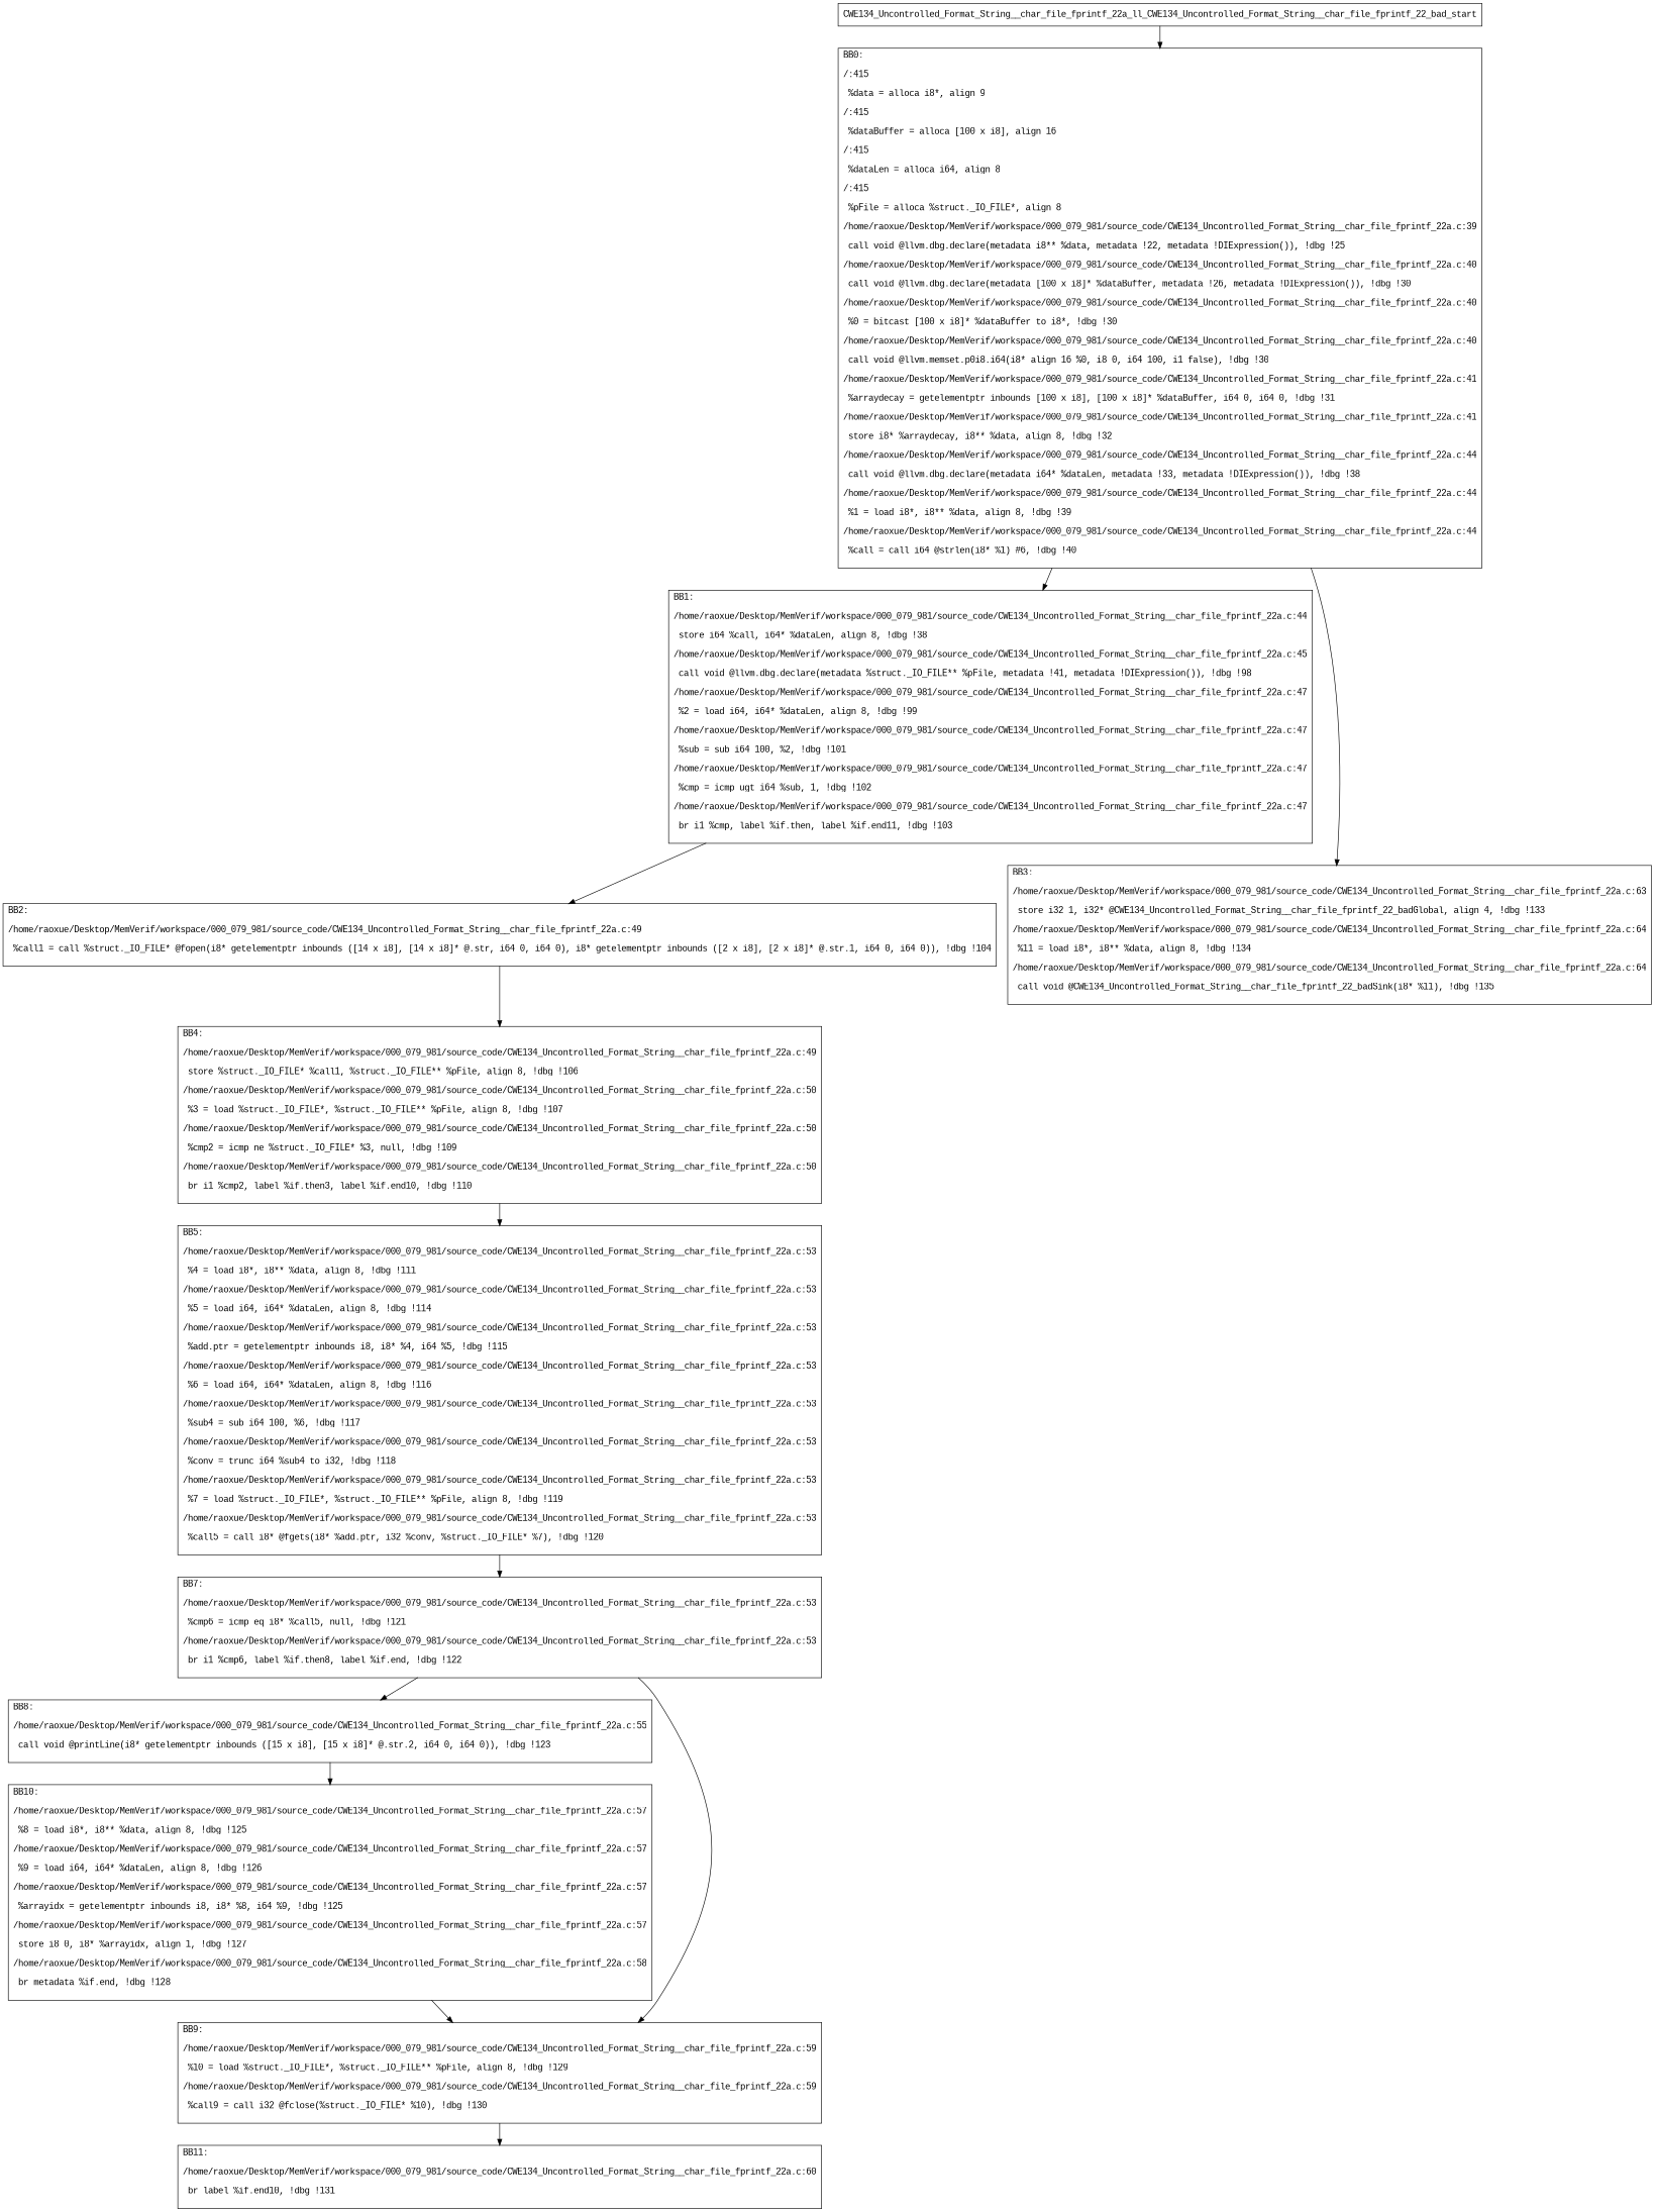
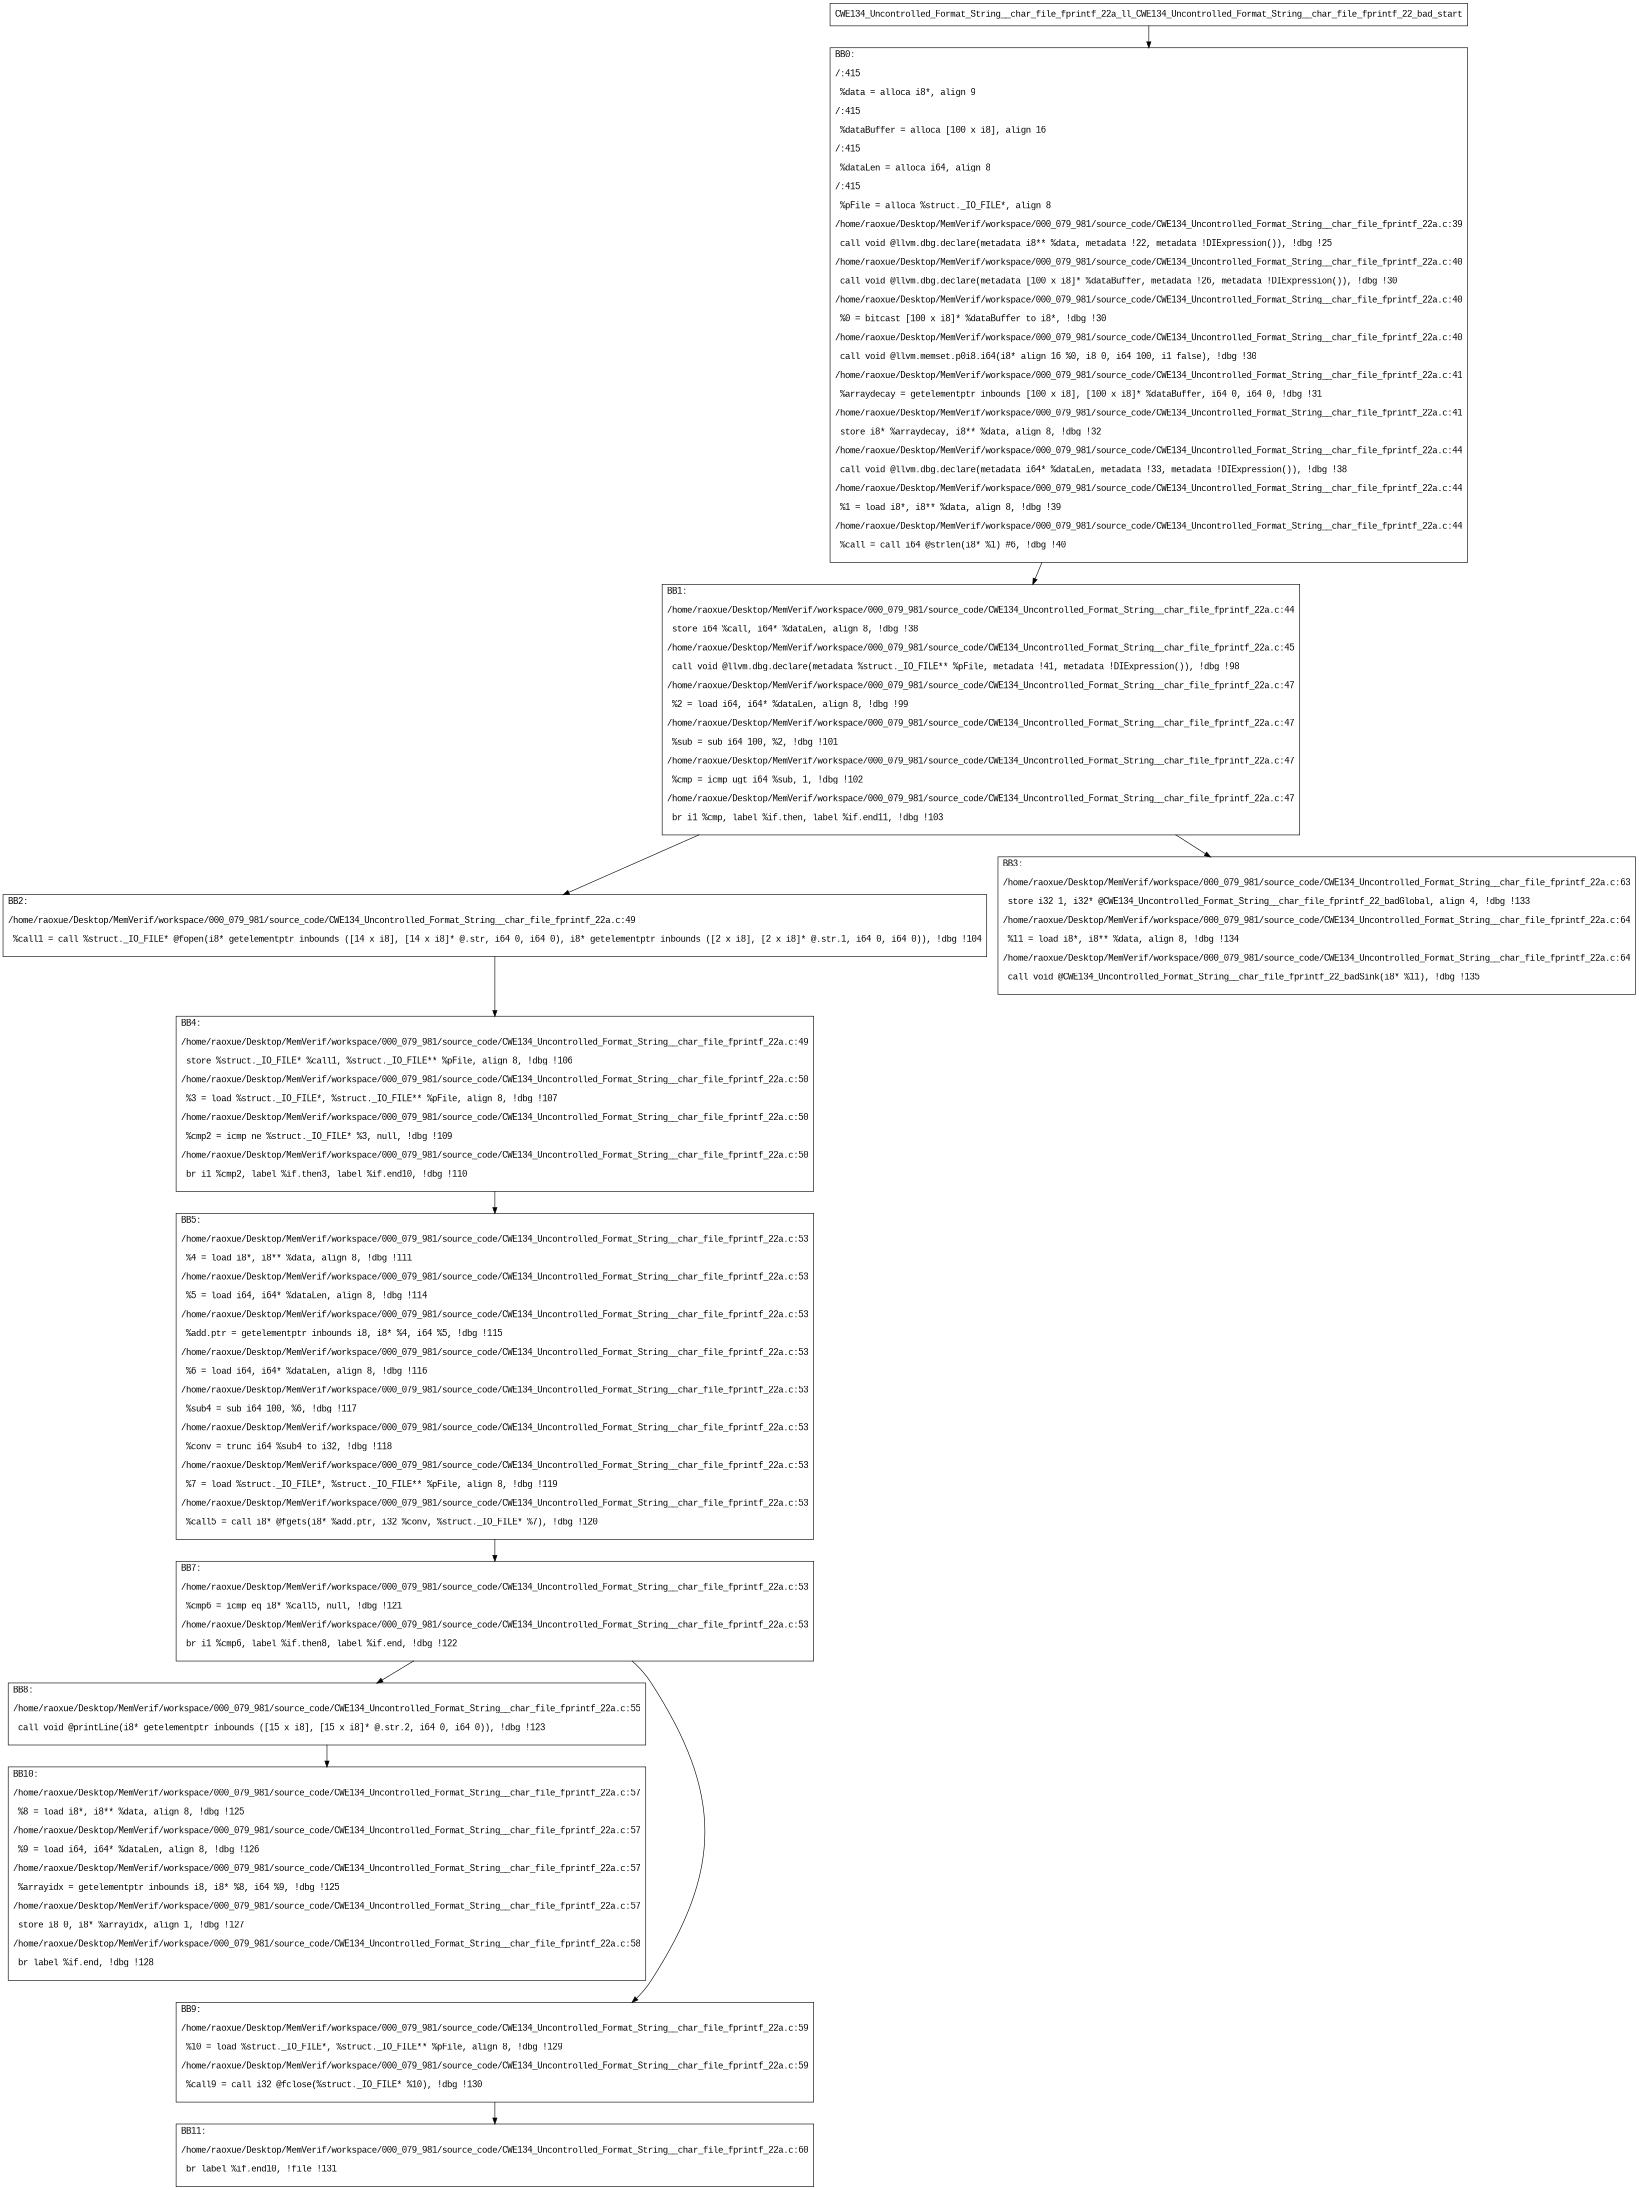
  digraph {
    fontname="Liberation Mono"
    node [fontname="Liberation Mono" shape=record]
    edge [fontname="Liberation Mono"]
    n1 [label="{CWE134_Uncontrolled_Format_String__char_file_fprintf_22a_ll_CWE134_Uncontrolled_Format_String__char_file_fprintf_22_bad_start}"]
    n2 [label="{BB0:\l\l/:415\l\n  %data = alloca i8*, align 9\l\n/:415\l\n  %dataBuffer = alloca [100 x i8], align 16\l\n/:415\l\n  %dataLen = alloca i64, align 8\l\n/:415\l\n  %pFile = alloca %struct._IO_FILE*, align 8\l\n/home/raoxue/Desktop/MemVerif/workspace/000_079_981/source_code/CWE134_Uncontrolled_Format_String__char_file_fprintf_22a.c:39\l\n  call void @llvm.dbg.declare(metadata i8** %data, metadata !22, metadata !DIExpression()), !dbg !25\l\n/home/raoxue/Desktop/MemVerif/workspace/000_079_981/source_code/CWE134_Uncontrolled_Format_String__char_file_fprintf_22a.c:40\l\n  call void @llvm.dbg.declare(metadata [100 x i8]* %dataBuffer, metadata !26, metadata !DIExpression()), !dbg !30\l\n/home/raoxue/Desktop/MemVerif/workspace/000_079_981/source_code/CWE134_Uncontrolled_Format_String__char_file_fprintf_22a.c:40\l\n  %0 = bitcast [100 x i8]* %dataBuffer to i8*, !dbg !30\l\n/home/raoxue/Desktop/MemVerif/workspace/000_079_981/source_code/CWE134_Uncontrolled_Format_String__char_file_fprintf_22a.c:40\l\n  call void @llvm.memset.p0i8.i64(i8* align 16 %0, i8 0, i64 100, i1 false), !dbg !30\l\n/home/raoxue/Desktop/MemVerif/workspace/000_079_981/source_code/CWE134_Uncontrolled_Format_String__char_file_fprintf_22a.c:41\l\n  %arraydecay = getelementptr inbounds [100 x i8], [100 x i8]* %dataBuffer, i64 0, i64 0, !dbg !31\l\n/home/raoxue/Desktop/MemVerif/workspace/000_079_981/source_code/CWE134_Uncontrolled_Format_String__char_file_fprintf_22a.c:41\l\n  store i8* %arraydecay, i8** %data, align 8, !dbg !32\l\n/home/raoxue/Desktop/MemVerif/workspace/000_079_981/source_code/CWE134_Uncontrolled_Format_String__char_file_fprintf_22a.c:44\l\n  call void @llvm.dbg.declare(metadata i64* %dataLen, metadata !33, metadata !DIExpression()), !dbg !38\l\n/home/raoxue/Desktop/MemVerif/workspace/000_079_981/source_code/CWE134_Uncontrolled_Format_String__char_file_fprintf_22a.c:44\l\n  %1 = load i8*, i8** %data, align 8, !dbg !39\l\n/home/raoxue/Desktop/MemVerif/workspace/000_079_981/source_code/CWE134_Uncontrolled_Format_String__char_file_fprintf_22a.c:44\l\n  %call = call i64 @strlen(i8* %1) #6, !dbg !40\l\n}"]
    n3 [label="{BB1:\l\l/home/raoxue/Desktop/MemVerif/workspace/000_079_981/source_code/CWE134_Uncontrolled_Format_String__char_file_fprintf_22a.c:44\l\n  store i64 %call, i64* %dataLen, align 8, !dbg !38\l\n/home/raoxue/Desktop/MemVerif/workspace/000_079_981/source_code/CWE134_Uncontrolled_Format_String__char_file_fprintf_22a.c:45\l\n  call void @llvm.dbg.declare(metadata %struct._IO_FILE** %pFile, metadata !41, metadata !DIExpression()), !dbg !98\l\n/home/raoxue/Desktop/MemVerif/workspace/000_079_981/source_code/CWE134_Uncontrolled_Format_String__char_file_fprintf_22a.c:47\l\n  %2 = load i64, i64* %dataLen, align 8, !dbg !99\l\n/home/raoxue/Desktop/MemVerif/workspace/000_079_981/source_code/CWE134_Uncontrolled_Format_String__char_file_fprintf_22a.c:47\l\n  %sub = sub i64 100, %2, !dbg !101\l\n/home/raoxue/Desktop/MemVerif/workspace/000_079_981/source_code/CWE134_Uncontrolled_Format_String__char_file_fprintf_22a.c:47\l\n  %cmp = icmp ugt i64 %sub, 1, !dbg !102\l\n/home/raoxue/Desktop/MemVerif/workspace/000_079_981/source_code/CWE134_Uncontrolled_Format_String__char_file_fprintf_22a.c:47\l\n  br i1 %cmp, label %if.then, label %if.end11, !dbg !103\l\n}"]
    n4 [label="{BB2:\l\l/home/raoxue/Desktop/MemVerif/workspace/000_079_981/source_code/CWE134_Uncontrolled_Format_String__char_file_fprintf_22a.c:49\l\n  %call1 = call %struct._IO_FILE* @fopen(i8* getelementptr inbounds ([14 x i8], [14 x i8]* @.str, i64 0, i64 0), i8* getelementptr inbounds ([2 x i8], [2 x i8]* @.str.1, i64 0, i64 0)), !dbg !104\l\n}"]
    n5 [label="{BB3:\l\l/home/raoxue/Desktop/MemVerif/workspace/000_079_981/source_code/CWE134_Uncontrolled_Format_String__char_file_fprintf_22a.c:63\l\n  store i32 1, i32* @CWE134_Uncontrolled_Format_String__char_file_fprintf_22_badGlobal, align 4, !dbg !133\l\n/home/raoxue/Desktop/MemVerif/workspace/000_079_981/source_code/CWE134_Uncontrolled_Format_String__char_file_fprintf_22a.c:64\l\n  %11 = load i8*, i8** %data, align 8, !dbg !134\l\n/home/raoxue/Desktop/MemVerif/workspace/000_079_981/source_code/CWE134_Uncontrolled_Format_String__char_file_fprintf_22a.c:64\l\n  call void @CWE134_Uncontrolled_Format_String__char_file_fprintf_22_badSink(i8* %11), !dbg !135\l\n}"]
    n6 [label="{BB4:\l\l/home/raoxue/Desktop/MemVerif/workspace/000_079_981/source_code/CWE134_Uncontrolled_Format_String__char_file_fprintf_22a.c:49\l\n  store %struct._IO_FILE* %call1, %struct._IO_FILE** %pFile, align 8, !dbg !106\l\n/home/raoxue/Desktop/MemVerif/workspace/000_079_981/source_code/CWE134_Uncontrolled_Format_String__char_file_fprintf_22a.c:50\l\n  %3 = load %struct._IO_FILE*, %struct._IO_FILE** %pFile, align 8, !dbg !107\l\n/home/raoxue/Desktop/MemVerif/workspace/000_079_981/source_code/CWE134_Uncontrolled_Format_String__char_file_fprintf_22a.c:50\l\n  %cmp2 = icmp ne %struct._IO_FILE* %3, null, !dbg !109\l\n/home/raoxue/Desktop/MemVerif/workspace/000_079_981/source_code/CWE134_Uncontrolled_Format_String__char_file_fprintf_22a.c:50\l\n  br i1 %cmp2, label %if.then3, label %if.end10, !dbg !110\l\n}"]
    n7 [label="{BB5:\l\l/home/raoxue/Desktop/MemVerif/workspace/000_079_981/source_code/CWE134_Uncontrolled_Format_String__char_file_fprintf_22a.c:53\l\n  %4 = load i8*, i8** %data, align 8, !dbg !111\l\n/home/raoxue/Desktop/MemVerif/workspace/000_079_981/source_code/CWE134_Uncontrolled_Format_String__char_file_fprintf_22a.c:53\l\n  %5 = load i64, i64* %dataLen, align 8, !dbg !114\l\n/home/raoxue/Desktop/MemVerif/workspace/000_079_981/source_code/CWE134_Uncontrolled_Format_String__char_file_fprintf_22a.c:53\l\n  %add.ptr = getelementptr inbounds i8, i8* %4, i64 %5, !dbg !115\l\n/home/raoxue/Desktop/MemVerif/workspace/000_079_981/source_code/CWE134_Uncontrolled_Format_String__char_file_fprintf_22a.c:53\l\n  %6 = load i64, i64* %dataLen, align 8, !dbg !116\l\n/home/raoxue/Desktop/MemVerif/workspace/000_079_981/source_code/CWE134_Uncontrolled_Format_String__char_file_fprintf_22a.c:53\l\n  %sub4 = sub i64 100, %6, !dbg !117\l\n/home/raoxue/Desktop/MemVerif/workspace/000_079_981/source_code/CWE134_Uncontrolled_Format_String__char_file_fprintf_22a.c:53\l\n  %conv = trunc i64 %sub4 to i32, !dbg !118\l\n/home/raoxue/Desktop/MemVerif/workspace/000_079_981/source_code/CWE134_Uncontrolled_Format_String__char_file_fprintf_22a.c:53\l\n  %7 = load %struct._IO_FILE*, %struct._IO_FILE** %pFile, align 8, !dbg !119\l\n/home/raoxue/Desktop/MemVerif/workspace/000_079_981/source_code/CWE134_Uncontrolled_Format_String__char_file_fprintf_22a.c:53\l\n  %call5 = call i8* @fgets(i8* %add.ptr, i32 %conv, %struct._IO_FILE* %7), !dbg !120\l\n}"]
    n8 [label="{BB7:\l\l/home/raoxue/Desktop/MemVerif/workspace/000_079_981/source_code/CWE134_Uncontrolled_Format_String__char_file_fprintf_22a.c:53\l\n  %cmp6 = icmp eq i8* %call5, null, !dbg !121\l\n/home/raoxue/Desktop/MemVerif/workspace/000_079_981/source_code/CWE134_Uncontrolled_Format_String__char_file_fprintf_22a.c:53\l\n  br i1 %cmp6, label %if.then8, label %if.end, !dbg !122\l\n}"]
    n9 [label="{BB8:\l\l/home/raoxue/Desktop/MemVerif/workspace/000_079_981/source_code/CWE134_Uncontrolled_Format_String__char_file_fprintf_22a.c:55\l\n  call void @printLine(i8* getelementptr inbounds ([15 x i8], [15 x i8]* @.str.2, i64 0, i64 0)), !dbg !123\l\n}"]
    n10 [label="{BB9:\l\l/home/raoxue/Desktop/MemVerif/workspace/000_079_981/source_code/CWE134_Uncontrolled_Format_String__char_file_fprintf_22a.c:59\l\n  %10 = load %struct._IO_FILE*, %struct._IO_FILE** %pFile, align 8, !dbg !129\l\n/home/raoxue/Desktop/MemVerif/workspace/000_079_981/source_code/CWE134_Uncontrolled_Format_String__char_file_fprintf_22a.c:59\l\n  %call9 = call i32 @fclose(%struct._IO_FILE* %10), !dbg !130\l\n}"]
-   n11 [label="{BB10:\l\l/home/raoxue/Desktop/MemVerif/workspace/000_079_981/source_code/CWE134_Uncontrolled_Format_String__char_file_fprintf_22a.c:57\l\n  %8 = load i8*, i8** %data, align 8, !dbg !125\l\n/home/raoxue/Desktop/MemVerif/workspace/000_079_981/source_code/CWE134_Uncontrolled_Format_String__char_file_fprintf_22a.c:57\l\n  %9 = load i64, i64* %dataLen, align 8, !dbg !126\l\n/home/raoxue/Desktop/MemVerif/workspace/000_079_981/source_code/CWE134_Uncontrolled_Format_String__char_file_fprintf_22a.c:57\l\n  %arrayidx = getelementptr inbounds i8, i8* %8, i64 %9, !dbg !125\l\n/home/raoxue/Desktop/MemVerif/workspace/000_079_981/source_code/CWE134_Uncontrolled_Format_String__char_file_fprintf_22a.c:57\l\n  store i8 0, i8* %arrayidx, align 1, !dbg !127\l\n/home/raoxue/Desktop/MemVerif/workspace/000_079_981/source_code/CWE134_Uncontrolled_Format_String__char_file_fprintf_22a.c:58\l\n  br metadata %if.end, !dbg !128\l\n}"]
-   n12 [label="{BB11:\l\l/home/raoxue/Desktop/MemVerif/workspace/000_079_981/source_code/CWE134_Uncontrolled_Format_String__char_file_fprintf_22a.c:60\l\n  br label %if.end10, !dbg !131\l\n}"]
+   n11 [label="{BB10:\l\l/home/raoxue/Desktop/MemVerif/workspace/000_079_981/source_code/CWE134_Uncontrolled_Format_String__char_file_fprintf_22a.c:57\l\n  %8 = load i8*, i8** %data, align 8, !dbg !125\l\n/home/raoxue/Desktop/MemVerif/workspace/000_079_981/source_code/CWE134_Uncontrolled_Format_String__char_file_fprintf_22a.c:57\l\n  %9 = load i64, i64* %dataLen, align 8, !dbg !126\l\n/home/raoxue/Desktop/MemVerif/workspace/000_079_981/source_code/CWE134_Uncontrolled_Format_String__char_file_fprintf_22a.c:57\l\n  %arrayidx = getelementptr inbounds i8, i8* %8, i64 %9, !dbg !125\l\n/home/raoxue/Desktop/MemVerif/workspace/000_079_981/source_code/CWE134_Uncontrolled_Format_String__char_file_fprintf_22a.c:57\l\n  store i8 0, i8* %arrayidx, align 1, !dbg !127\l\n/home/raoxue/Desktop/MemVerif/workspace/000_079_981/source_code/CWE134_Uncontrolled_Format_String__char_file_fprintf_22a.c:58\l\n  br label %if.end, !dbg !128\l\n}"]
+   n12 [label="{BB11:\l\l/home/raoxue/Desktop/MemVerif/workspace/000_079_981/source_code/CWE134_Uncontrolled_Format_String__char_file_fprintf_22a.c:60\l\n  br label %if.end10, !file !131\l\n}"]
    n1 -> n2
    n2 -> n3
    n3 -> n4
-   n2 -> n5
+   n3 -> n5
    n4 -> n6
    n6 -> n7
    n7 -> n8
    n8 -> n9
    n8 -> n10
    n9 -> n11
    n10 -> n12
-   n11 -> n10
  }
